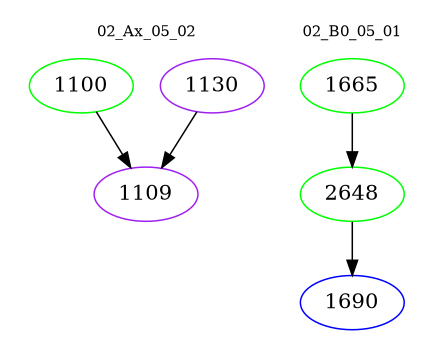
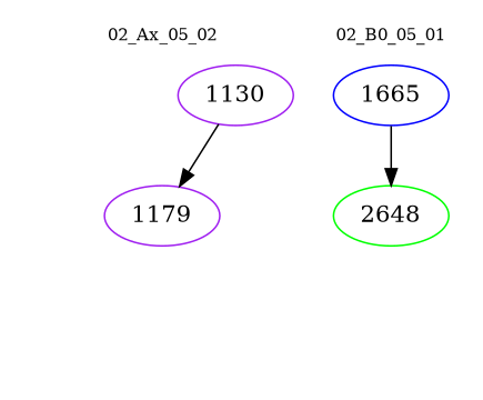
  digraph {
    node [color=purple]
    edge [color=black]
    n1 [label=1130]
-   n2 [color=green label=1100]
-   n3 [label=1109]
-   n4 [color=green label=1665]
+   n3 [label=1179]
+   n4 [color=blue label=1665]
    n5 [color=green label=2648]
-   n6 [color=blue label=1690]
    subgraph cluster_1 {
      color=white
      fontsize=10
      label="02_Ax_05_02"
      n1
-     n2
      n3
    }
    subgraph cluster_2 {
      color=white
      fontsize=10
      label="02_B0_05_01"
      n4
      n5
-     n6
    }
    n1 -> n3
-   n2 -> n3
    n4 -> n5
-   n5 -> n6
  }
